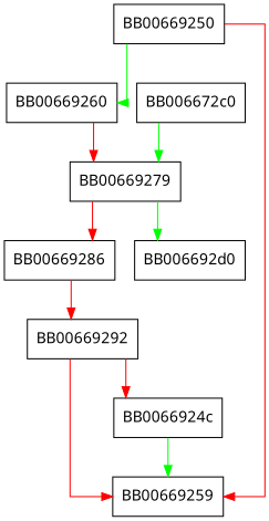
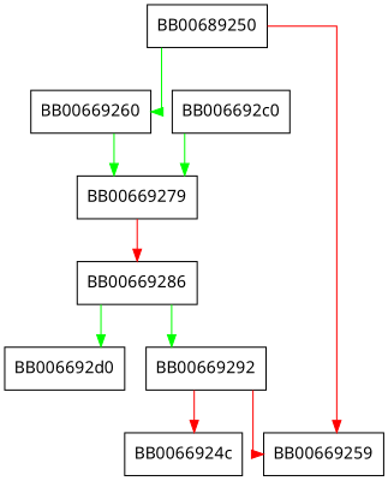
  digraph {
    fontname="Noto Sans"
    splines=ortho
    node [fontname="Noto Sans" shape=box]
    edge [color=red fontname="Noto Sans"]
-   BB00669250
+   BB00669250 [label=BB00689250]
    BB00669260
    BB00669259
    BB00669279
    BB00669286
-   BB006692c0 [label=BB006672c0]
+   BB006692c0
    BB006692d0
    BB00669292
    n9 [label=BB0066924c]
    BB00669250 -> BB00669260 [color=green]
    BB00669250 -> BB00669259
-   BB00669260 -> BB00669279
+   BB00669260 -> BB00669279 [color=green]
    BB00669279 -> BB00669286
-   BB00669279 -> BB006692d0 [color=green]
-   BB00669286 -> BB00669292
+   BB00669286 -> BB006692d0 [color=green]
+   BB00669286 -> BB00669292 [color=green]
    BB006692c0 -> BB00669279 [color=green]
    BB00669292 -> BB00669259
    BB00669292 -> n9
-   n9 -> BB00669259 [color=green]
  }
